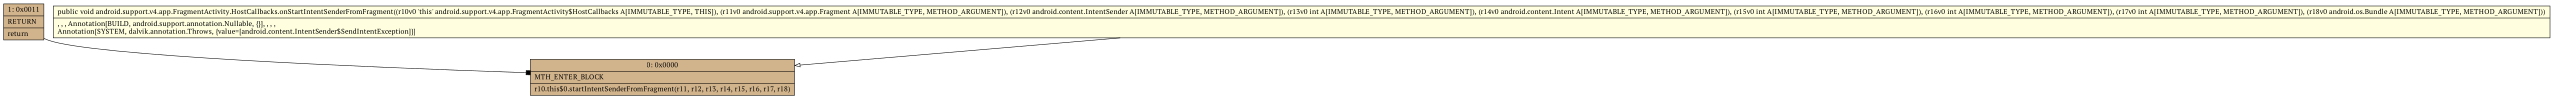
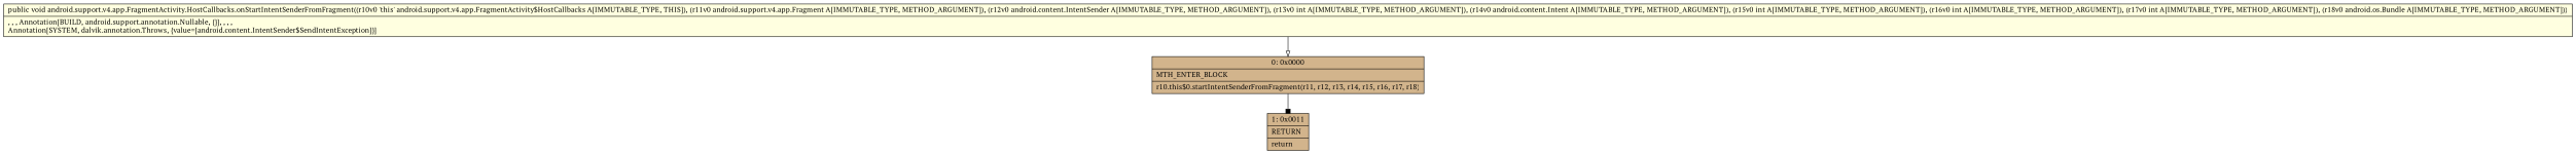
  digraph {
    fontname="PT Serif"
    node [shape=record style=filled fillcolor=tan fontname="PT Serif"]
    edge [fontname="PT Serif"]
    n1 [label="{0\:\ 0x0000|MTH_ENTER_BLOCK\l|r10.this$0.startIntentSenderFromFragment(r11, r12, r13, r14, r15, r16, r17, r18)\l}"]
    n2 [label="{1\:\ 0x0011|RETURN\l|return\l}"]
    n3 [label="{public void android.support.v4.app.FragmentActivity.HostCallbacks.onStartIntentSenderFromFragment((r10v0 'this' android.support.v4.app.FragmentActivity$HostCallbacks A[IMMUTABLE_TYPE, THIS]), (r11v0 android.support.v4.app.Fragment A[IMMUTABLE_TYPE, METHOD_ARGUMENT]), (r12v0 android.content.IntentSender A[IMMUTABLE_TYPE, METHOD_ARGUMENT]), (r13v0 int A[IMMUTABLE_TYPE, METHOD_ARGUMENT]), (r14v0 android.content.Intent A[IMMUTABLE_TYPE, METHOD_ARGUMENT]), (r15v0 int A[IMMUTABLE_TYPE, METHOD_ARGUMENT]), (r16v0 int A[IMMUTABLE_TYPE, METHOD_ARGUMENT]), (r17v0 int A[IMMUTABLE_TYPE, METHOD_ARGUMENT]), (r18v0 android.os.Bundle A[IMMUTABLE_TYPE, METHOD_ARGUMENT]))  | , , , Annotation[BUILD, android.support.annotation.Nullable, \{\}], , , , \lAnnotation[SYSTEM, dalvik.annotation.Throws, \{value=[android.content.IntentSender$SendIntentException]\}]\l}" fillcolor=lightyellow]
-   n2 -> n1 [arrowhead=box]
+   n1 -> n2 [arrowhead=box]
    n3 -> n1 [arrowhead=onormal]
  }
